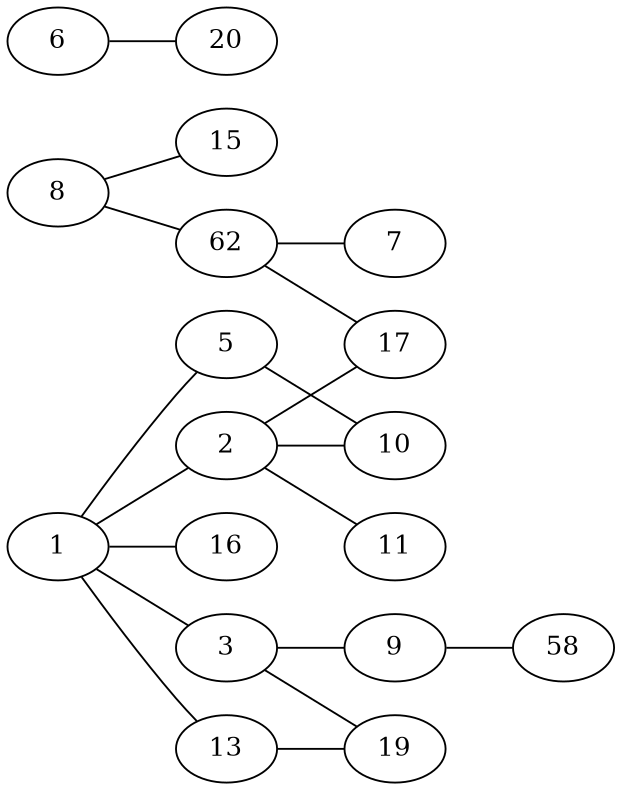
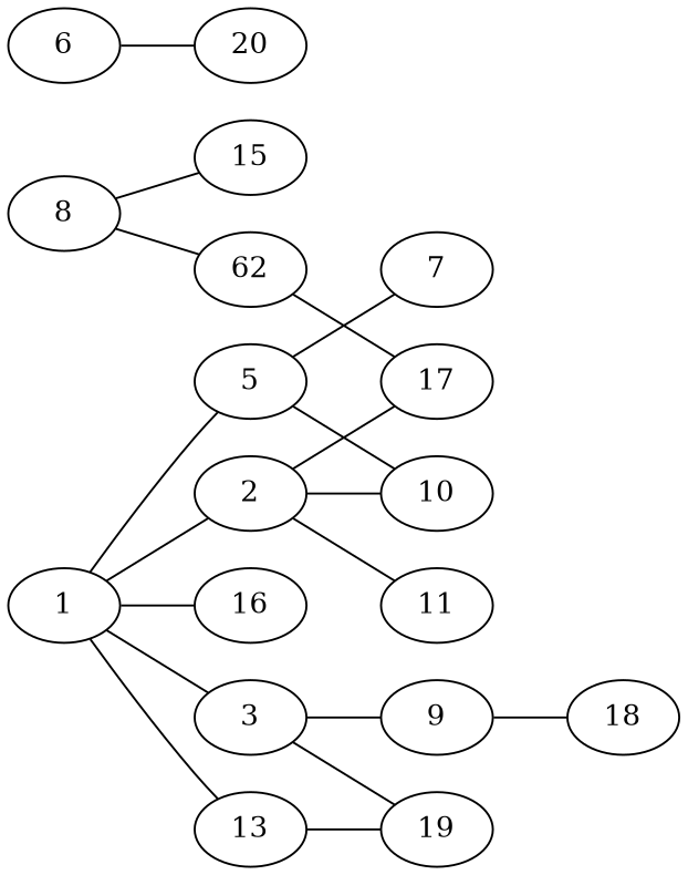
  graph {
    rankdir=LR
    1
    2
    3
    5
    13
    16
    10
    11
    17
    9
    19
    7
    6
    20
-   18 [label=58]
+   18
    n16 [label=62]
    8
    15
    1 -- 2
    1 -- 3
    1 -- 5
    1 -- 13
    1 -- 16
    2 -- 10
    2 -- 11
    2 -- 17
    3 -- 9
    3 -- 19
    5 -- 10
-   n16 -- 7
+   5 -- 7
    13 -- 19
    9 -- 18
    6 -- 20
    n16 -- 17
    8 -- n16
    8 -- 15
  }
